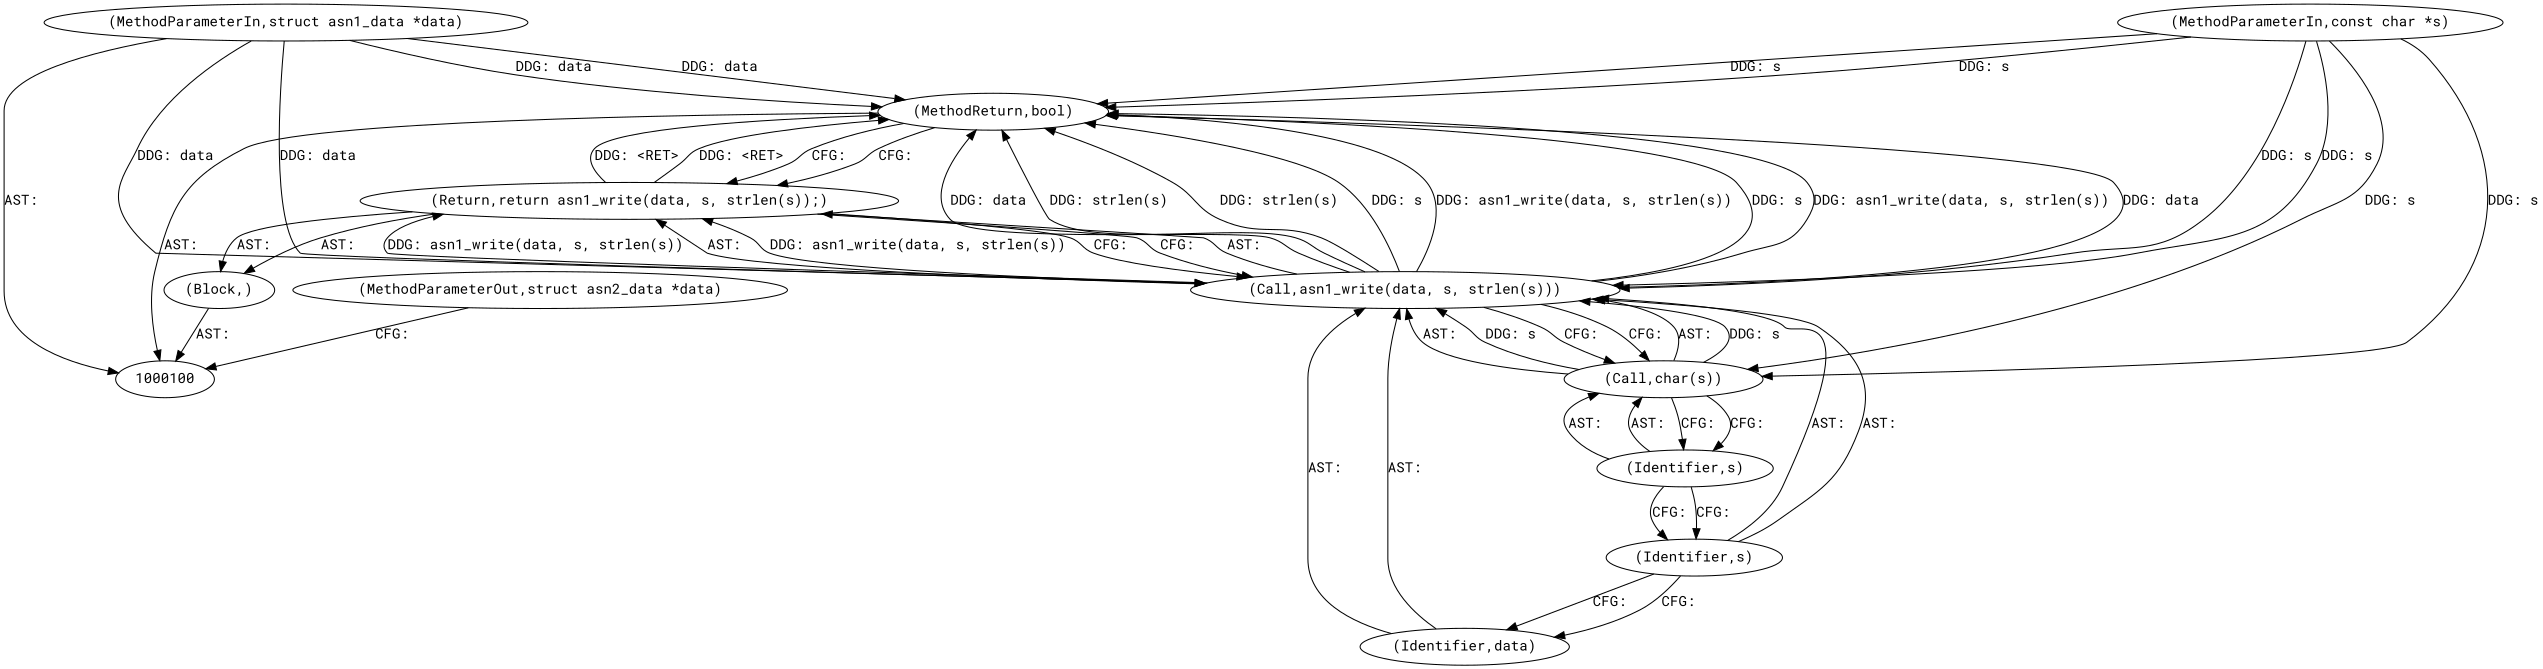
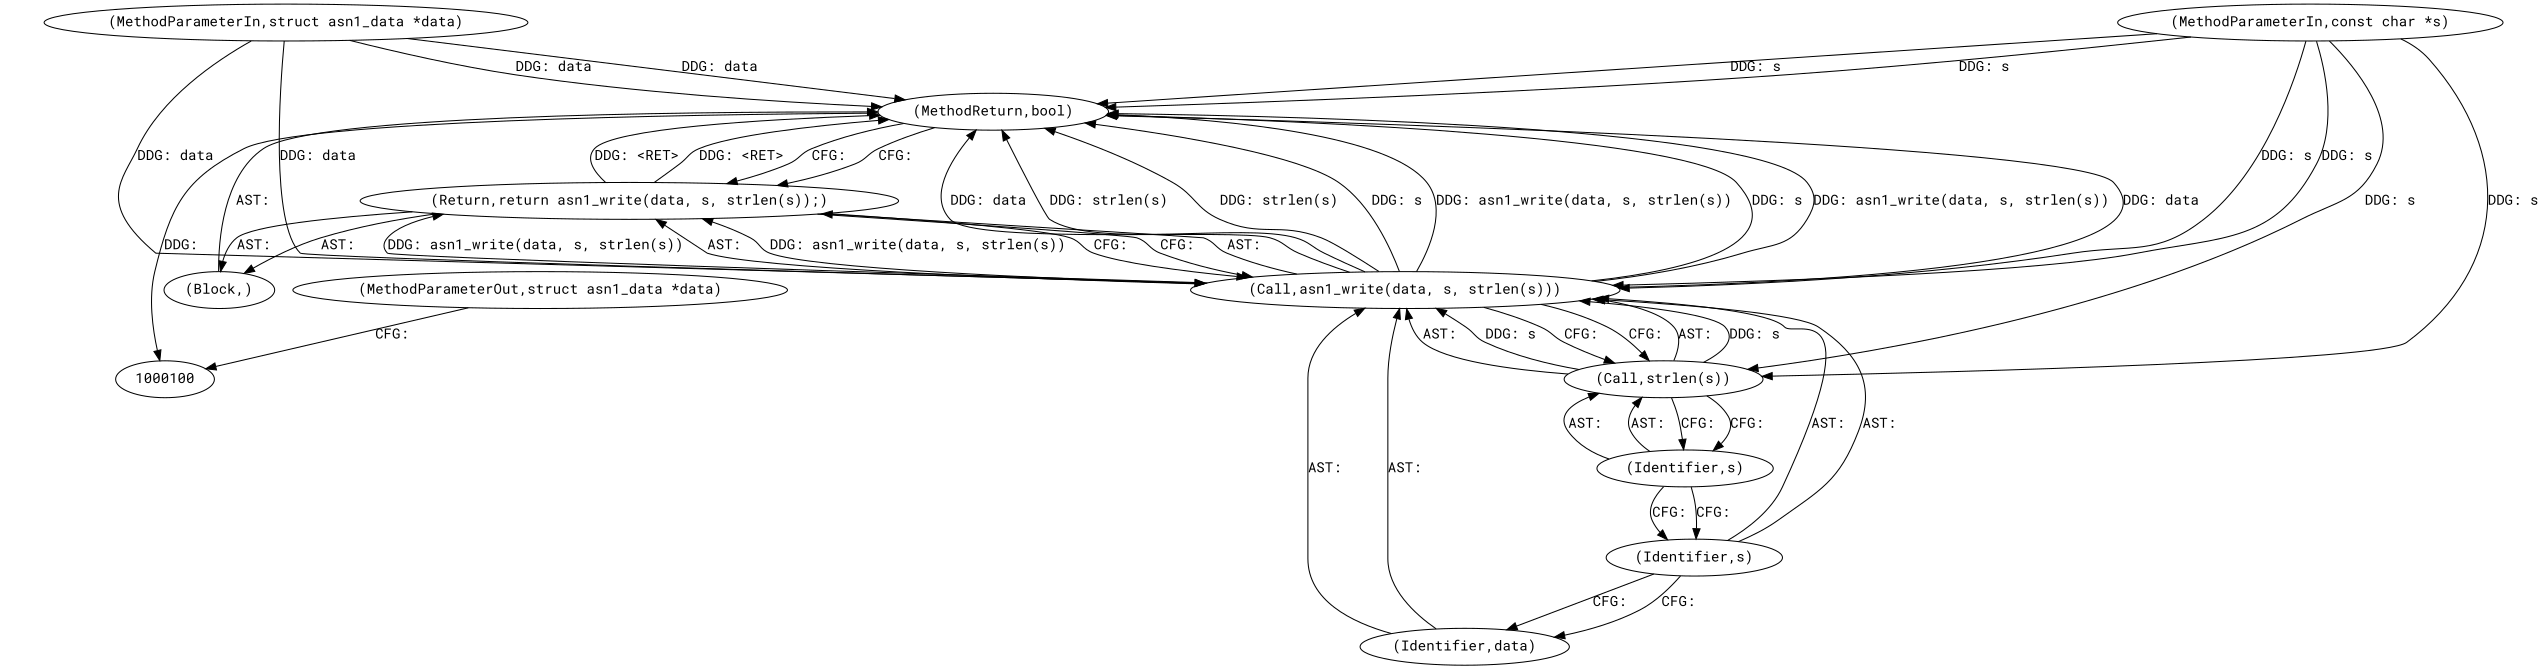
  digraph {
    fontname="Roboto Mono"
    node [fontname="Roboto Mono"]
    edge [fontname="Roboto Mono"]
    n1 [label="(MethodReturn,bool)"]
    n2 [label="(Return,return asn1_write(data, s, strlen(s));)"]
    1000100
    n4 [label="(Call,asn1_write(data, s, strlen(s)))"]
    n5 [label="(Block,)"]
    n6 [label="(MethodParameterIn,struct asn1_data *data)"]
-   n7 [label="(Call,char(s))"]
-   n8 [label="(MethodParameterOut,struct asn2_data *data)"]
+   n7 [label="(Call,strlen(s))"]
+   n8 [label="(MethodParameterOut,struct asn1_data *data)"]
    n9 [label="(MethodParameterIn,const char *s)"]
    n10 [label="(Identifier,s)"]
    n11 [label="(Identifier,data)"]
    n12 [label="(Identifier,s)"]
    n1 -> n2 [label="CFG: "]
    n1 -> n2 [label="CFG: "]
-   n1 -> 1000100 [label="AST: "]
+   n1 -> 1000100 [label="DDG: "]
    n2 -> n1 [label="DDG: <RET>"]
    n2 -> n1 [label="DDG: <RET>"]
    n2 -> n4 [label="CFG: "]
    n2 -> n4 [label="CFG: "]
    n2 -> n5 [label="AST: "]
    n2 -> n5 [label="AST: "]
    n4 -> n1 [label="DDG: strlen(s)"]
    n4 -> n1 [label="DDG: s"]
    n4 -> n1 [label="DDG: asn1_write(data, s, strlen(s))"]
    n4 -> n1 [label="DDG: data"]
    n4 -> n1 [label="DDG: strlen(s)"]
    n4 -> n1 [label="DDG: s"]
    n4 -> n1 [label="DDG: asn1_write(data, s, strlen(s))"]
    n4 -> n1 [label="DDG: data"]
    n4 -> n2 [label="AST: "]
    n4 -> n2 [label="DDG: asn1_write(data, s, strlen(s))"]
    n4 -> n2 [label="AST: "]
    n4 -> n2 [label="DDG: asn1_write(data, s, strlen(s))"]
    n4 -> n7 [label="CFG: "]
    n4 -> n7 [label="CFG: "]
-   n5 -> 1000100 [label="AST: "]
+   n5 -> n1 [label="AST: "]
    n6 -> n1 [label="DDG: data"]
    n6 -> n1 [label="DDG: data"]
-   n6 -> 1000100 [label="AST: "]
    n6 -> n4 [label="DDG: data"]
    n6 -> n4 [label="DDG: data"]
    n7 -> n4 [label="AST: "]
    n7 -> n4 [label="DDG: s"]
    n7 -> n4 [label="AST: "]
    n7 -> n4 [label="DDG: s"]
    n7 -> n10 [label="CFG: "]
    n7 -> n10 [label="CFG: "]
    n8 -> 1000100 [label="CFG: "]
    n9 -> n1 [label="DDG: s"]
    n9 -> n1 [label="DDG: s"]
    n9 -> n4 [label="DDG: s"]
    n9 -> n4 [label="DDG: s"]
    n9 -> n7 [label="DDG: s"]
    n9 -> n7 [label="DDG: s"]
    n10 -> n7 [label="AST: "]
    n10 -> n7 [label="AST: "]
    n10 -> n12 [label="CFG: "]
    n10 -> n12 [label="CFG: "]
    n11 -> n4 [label="AST: "]
    n11 -> n4 [label="AST: "]
    n12 -> n4 [label="AST: "]
    n12 -> n4 [label="AST: "]
    n12 -> n11 [label="CFG: "]
    n12 -> n11 [label="CFG: "]
  }
